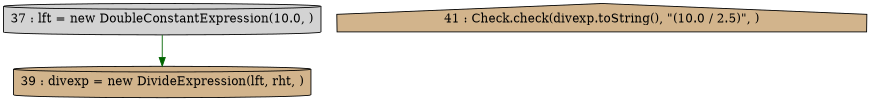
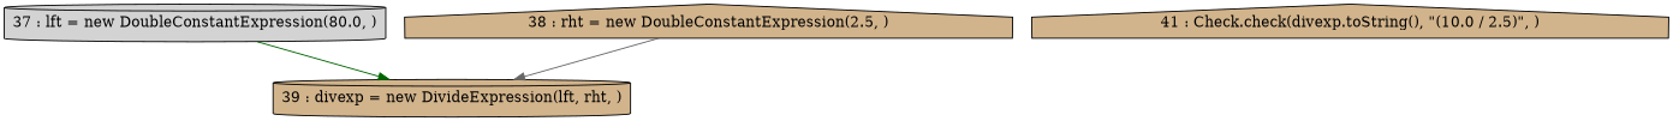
  digraph {
    node [fillcolor=tan shape=cylinder style=filled]
-   "37 : lft = new DoubleConstantExpression(10.0, )" [fillcolor=lightgrey]
+   "37 : lft = new DoubleConstantExpression(10.0, )" [fillcolor=lightgrey label="37 : lft = new DoubleConstantExpression(80.0, )"]
    "39 : divexp = new DivideExpression(lft, rht, )"
+   "38 : rht = new DoubleConstantExpression(2.5, )" [shape=house]
    "41 : Check.check(divexp.toString(), \"(10.0 / 2.5)\", )" [shape=house]
    "37 : lft = new DoubleConstantExpression(10.0, )" -> "39 : divexp = new DivideExpression(lft, rht, )" [color=darkgreen]
+   "38 : rht = new DoubleConstantExpression(2.5, )" -> "39 : divexp = new DivideExpression(lft, rht, )" [color=gray40]
  }
